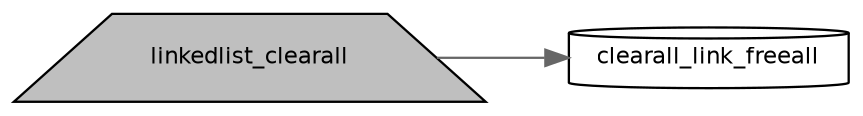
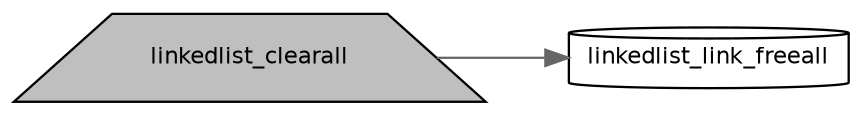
  digraph {
    rankdir=LR
    node [color=black fontname=Helvetica fontsize=10 style=filled]
    n1 [fillcolor=grey75 fontcolor=black height=0.2 label=linkedlist_clearall shape=trapezium width=0.4]
-   n2 [fillcolor=white height=0.2 label=clearall_link_freeall shape=cylinder width=0.4]
+   n2 [fillcolor=white height=0.2 label=linkedlist_link_freeall shape=cylinder width=0.4]
    n1 -> n2 [color=gray40 fontname=Helvetica fontsize=10 labelfontname=Helvetica labelfontsize=10 style=solid]
  }
